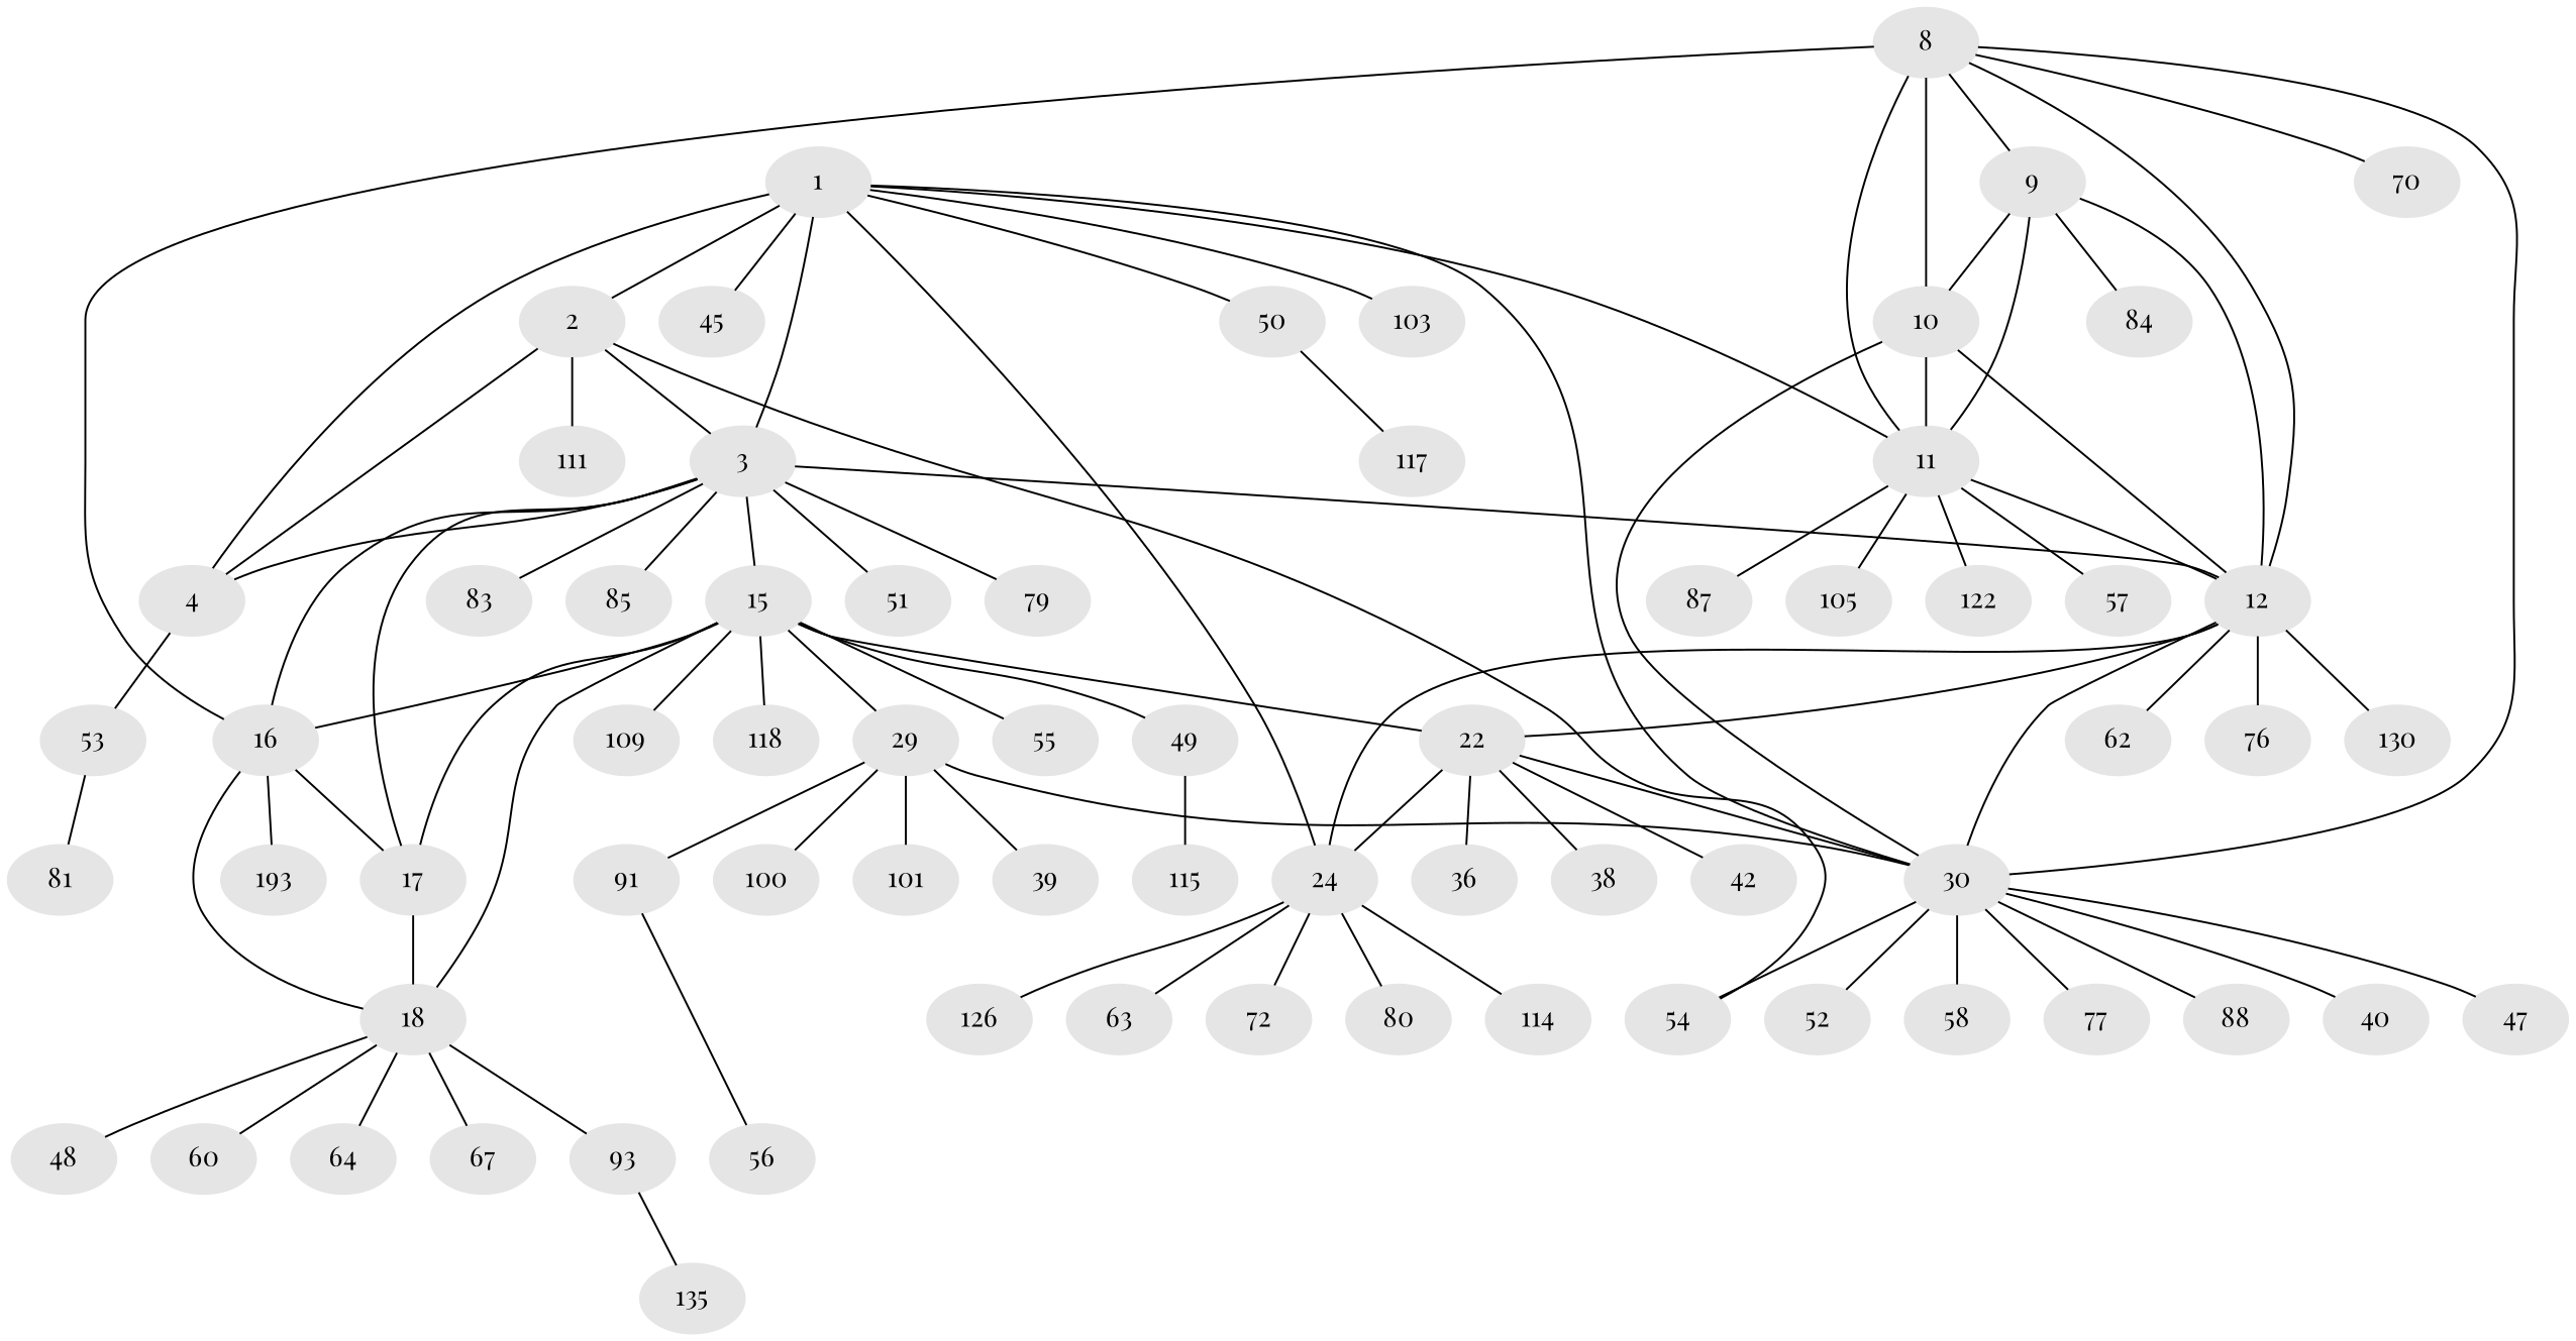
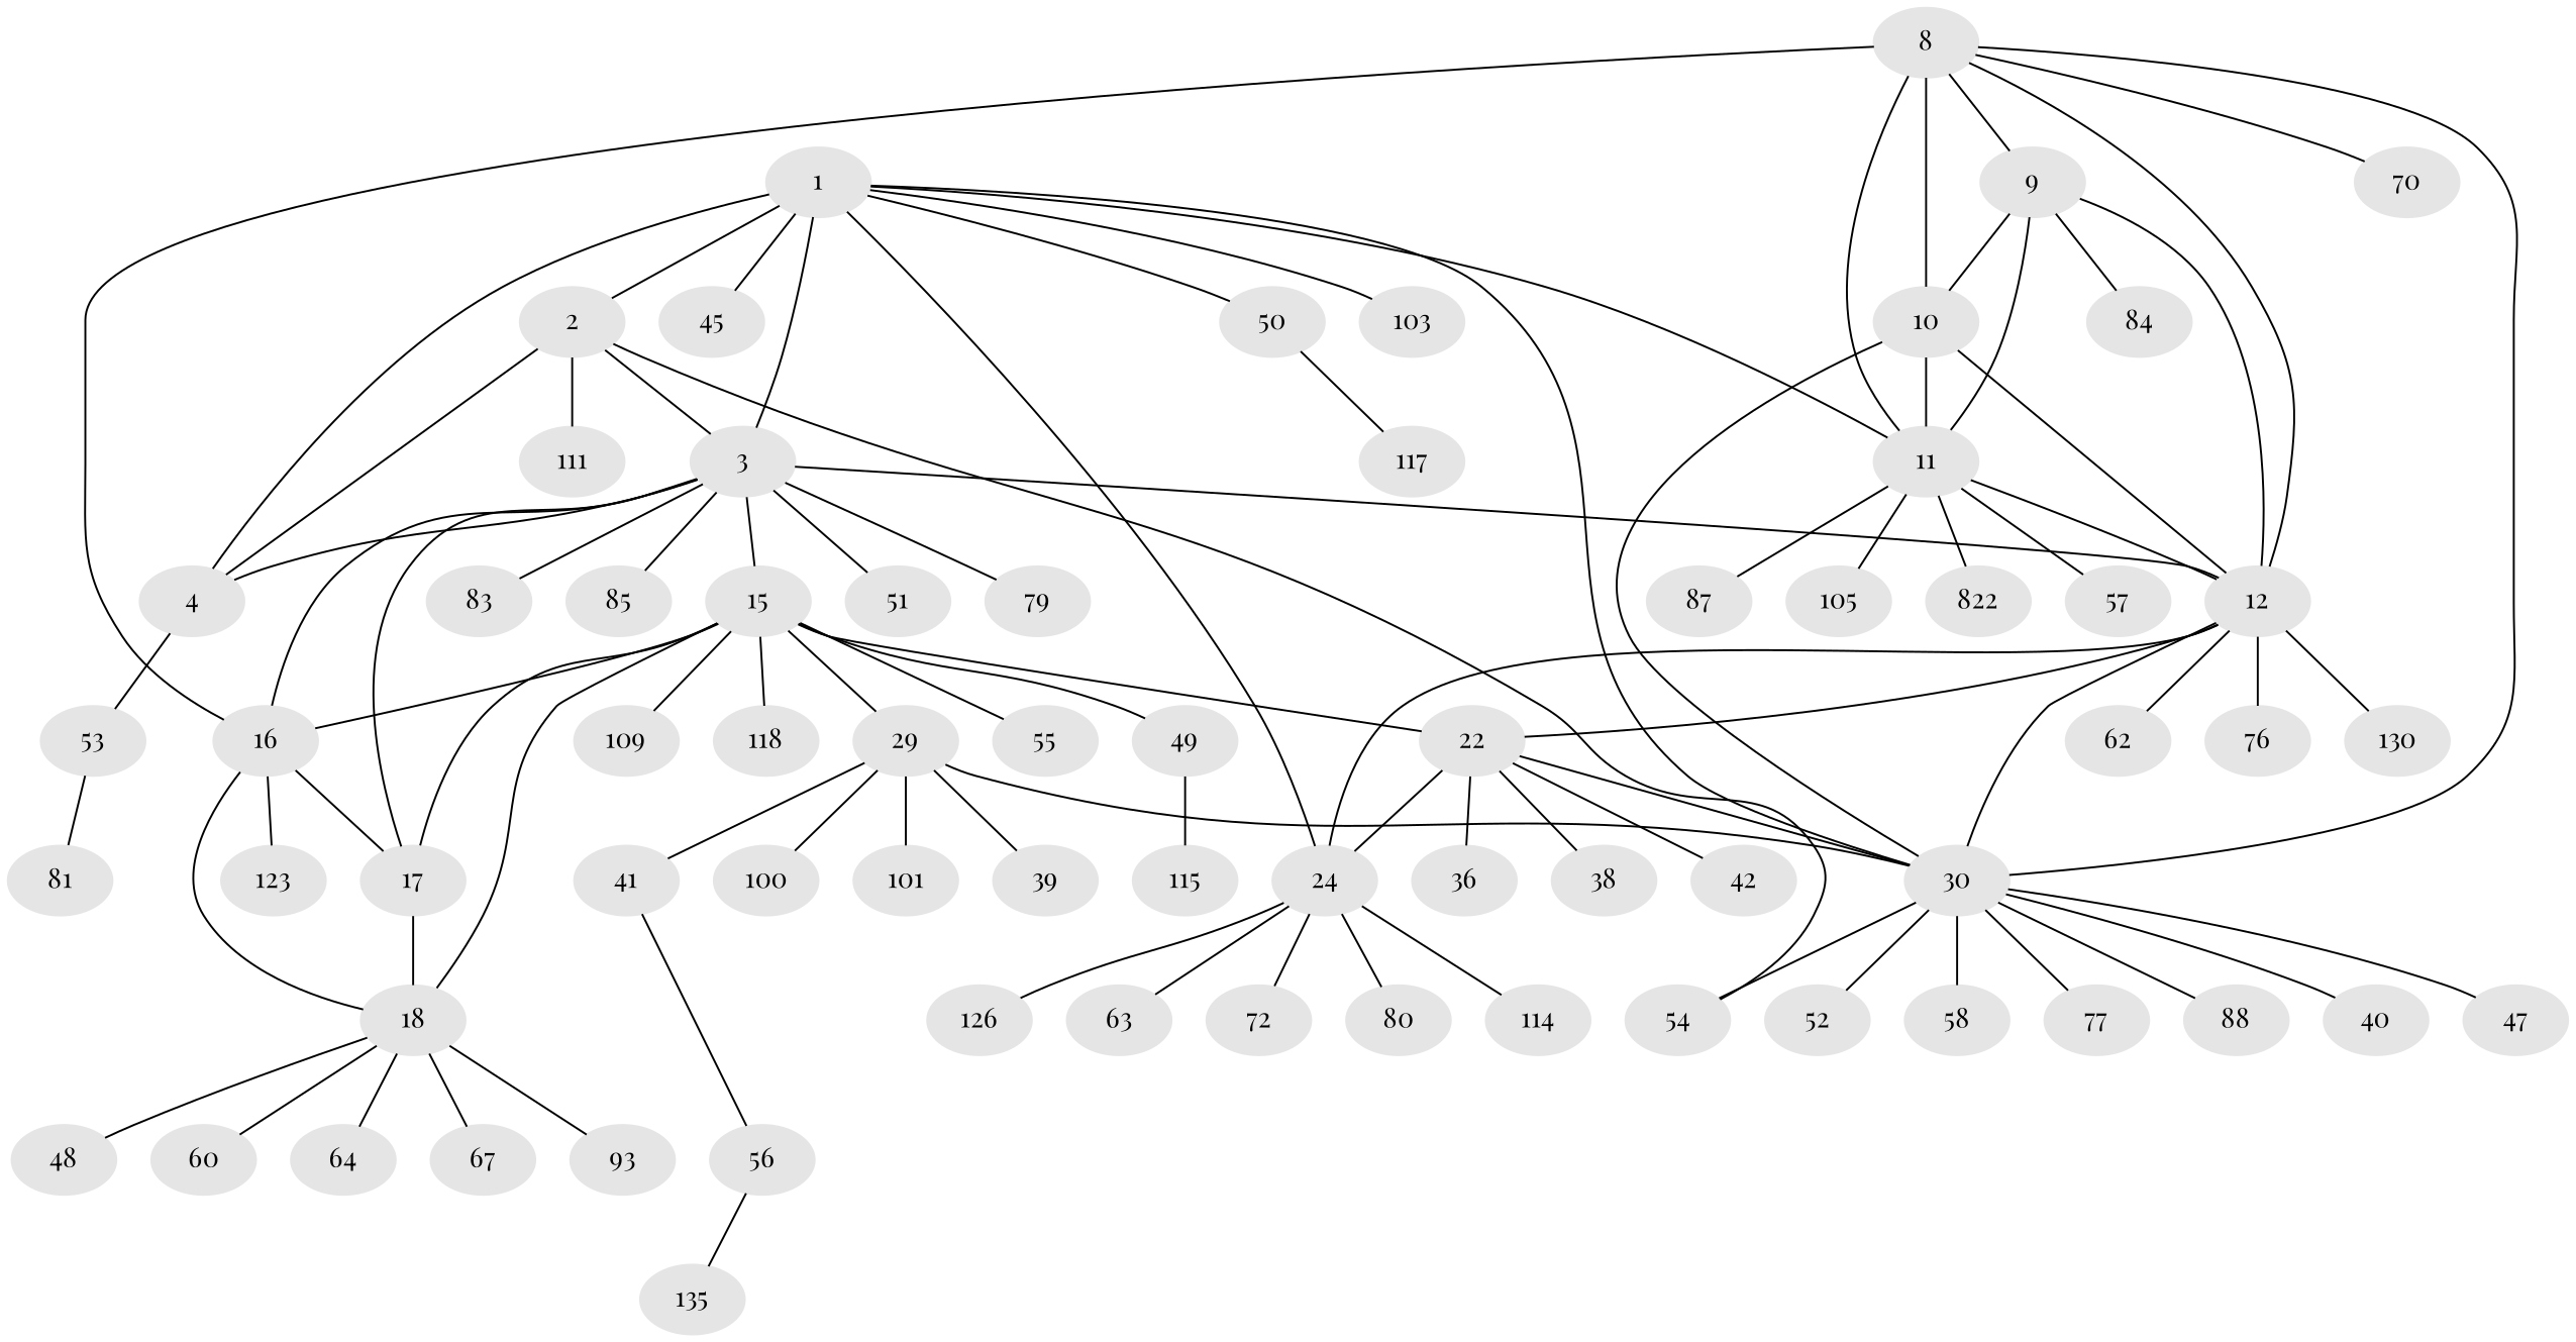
  graph {
    fontname="Playfair Display"
    node [color=gray90 fontname="Playfair Display" style=filled]
    edge [fontname="Playfair Display"]
    1 [super="+5"]
    2
    3 [super="+106+107+6+68"]
    4
    11 [super="+14+13"]
    24 [super="+25"]
    30 [super="+32+69"]
    45
    50
    103
    54 [super="+99"]
    111
    12 [super="+23+66"]
    15 [super="+19"]
    16
    17 [super="+21+92"]
    51
    79
    83
    85
    53
    57
    87
    105
-   122
+   122 [label=822]
    63 [super="+86"]
    72
    80
    114
    126
    40
    47 [super="+74"]
    52 [super="+102"]
    58
    77
    88
    117
    22 [super="+26+134"]
    62
    76
    130
    18 [super="+20"]
    29 [super="+31+33+137"]
    n44 [label=49]
    55
    109
    118
-   123 [label=193]
+   123
    81
    8 [super="+90+43"]
    9
    10 [super="+82+119+133+49"]
    70
    84
    36
    38
    42
    48 [super="+127+65"]
    60 [super="+71"]
    64 [super="+75"]
    67
    93 [super="+95"]
    39
-   41 [label=91]
+   41
    100 [super="+124"]
    101
    115
    56
    135
    1 -- 2 [weight=2]
    1 -- 3 [weight=6]
    1 -- 4 [weight=2]
    1 -- 11
    1 -- 24
    1 -- 30
    1 -- 45
    1 -- 50
    1 -- 103
    2 -- 3 [weight=3]
    2 -- 4
    2 -- 54
    2 -- 111
    3 -- 4 [weight=3]
    3 -- 12
    3 -- 15
    3 -- 16
    3 -- 17
    3 -- 51
    3 -- 79
    3 -- 83
    3 -- 85
    4 -- 53
    11 -- 12 [weight=3]
    11 -- 57
    11 -- 87
    11 -- 105
    11 -- 122
    24 -- 63
    24 -- 72
    24 -- 80
    24 -- 114
    24 -- 126
    30 -- 54
    30 -- 40
    30 -- 47
    30 -- 52
    30 -- 58
    30 -- 77
    30 -- 88
    50 -- 117
    12 -- 24 [weight=3]
    12 -- 30
    12 -- 22 [weight=3]
    12 -- 62
    12 -- 76
    12 -- 130
    15 -- 16 [weight=2]
    15 -- 17 [weight=4]
    15 -- 22
    15 -- 18 [weight=4]
    15 -- 29
    15 -- n44
    15 -- 55
    15 -- 109
    15 -- 118
    16 -- 17 [weight=2]
    16 -- 18 [weight=2]
    16 -- 123
    17 -- 18 [weight=4]
    53 -- 81
    22 -- 24 [weight=9]
    22 -- 30 [weight=2]
    22 -- 36
    22 -- 38
    22 -- 42
    18 -- 48
    18 -- 60
    18 -- 64
    18 -- 67
    18 -- 93
    29 -- 30 [weight=12]
    29 -- 39
    29 -- 41
    29 -- 100
    29 -- 101
    n44 -- 115
    8 -- 11 [weight=3]
    8 -- 30
    8 -- 12
    8 -- 16
    8 -- 9
    8 -- 10
    8 -- 70
    9 -- 11 [weight=3]
    9 -- 12
    9 -- 10
    9 -- 84
    10 -- 11 [weight=3]
    10 -- 30
    10 -- 12
    41 -- 56
-   93 -- 135
+   56 -- 135
  }
